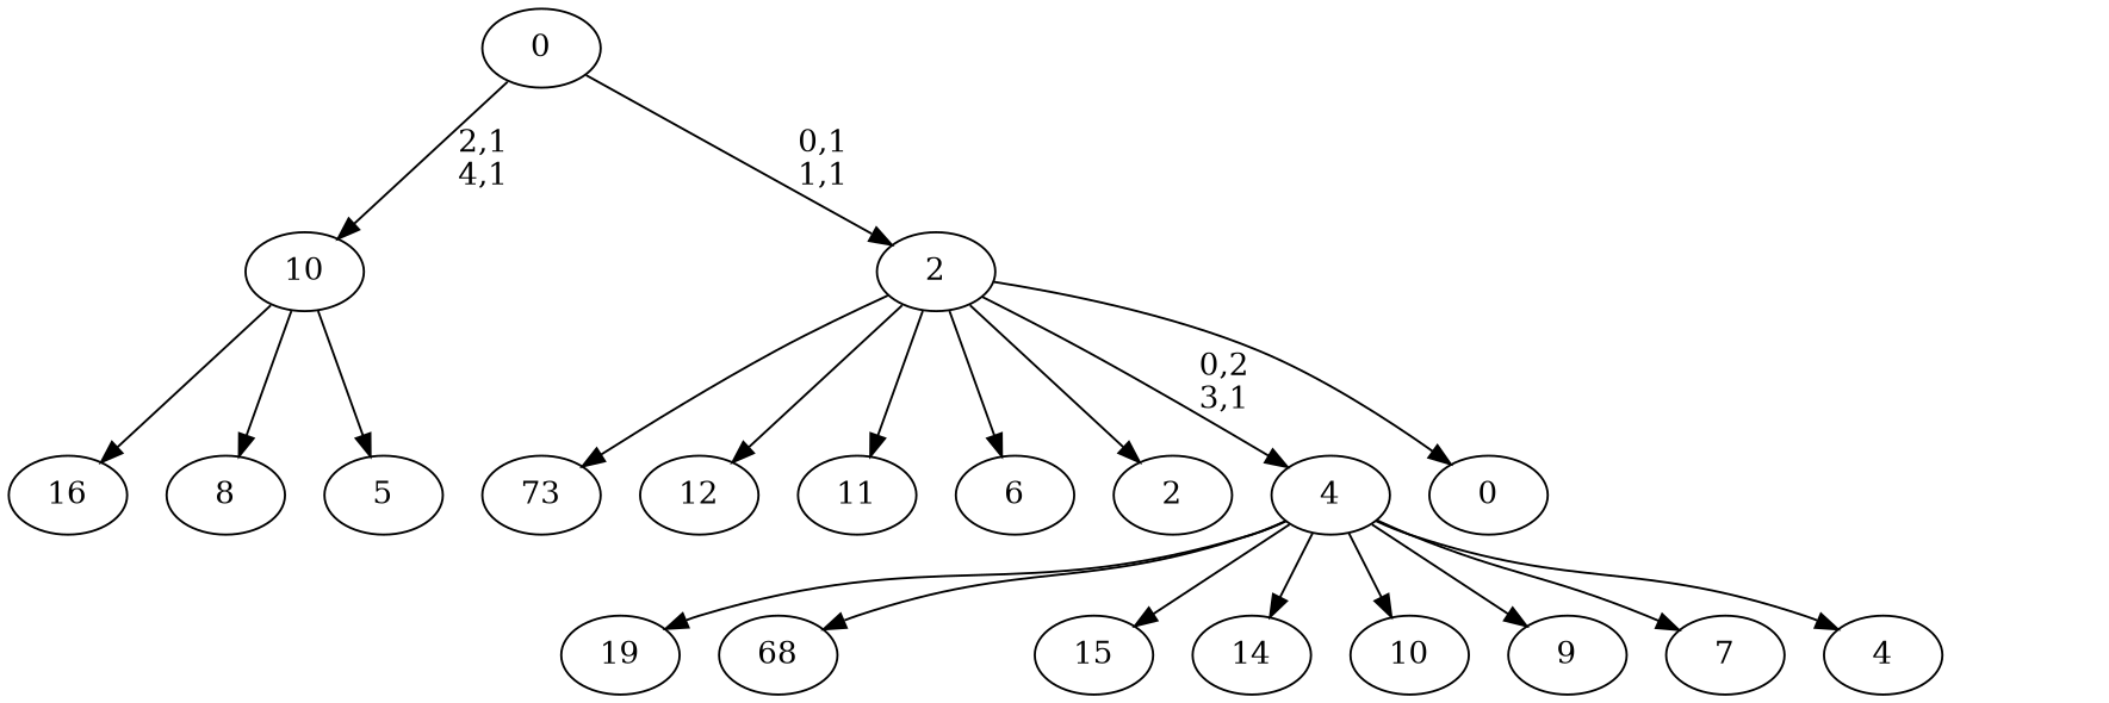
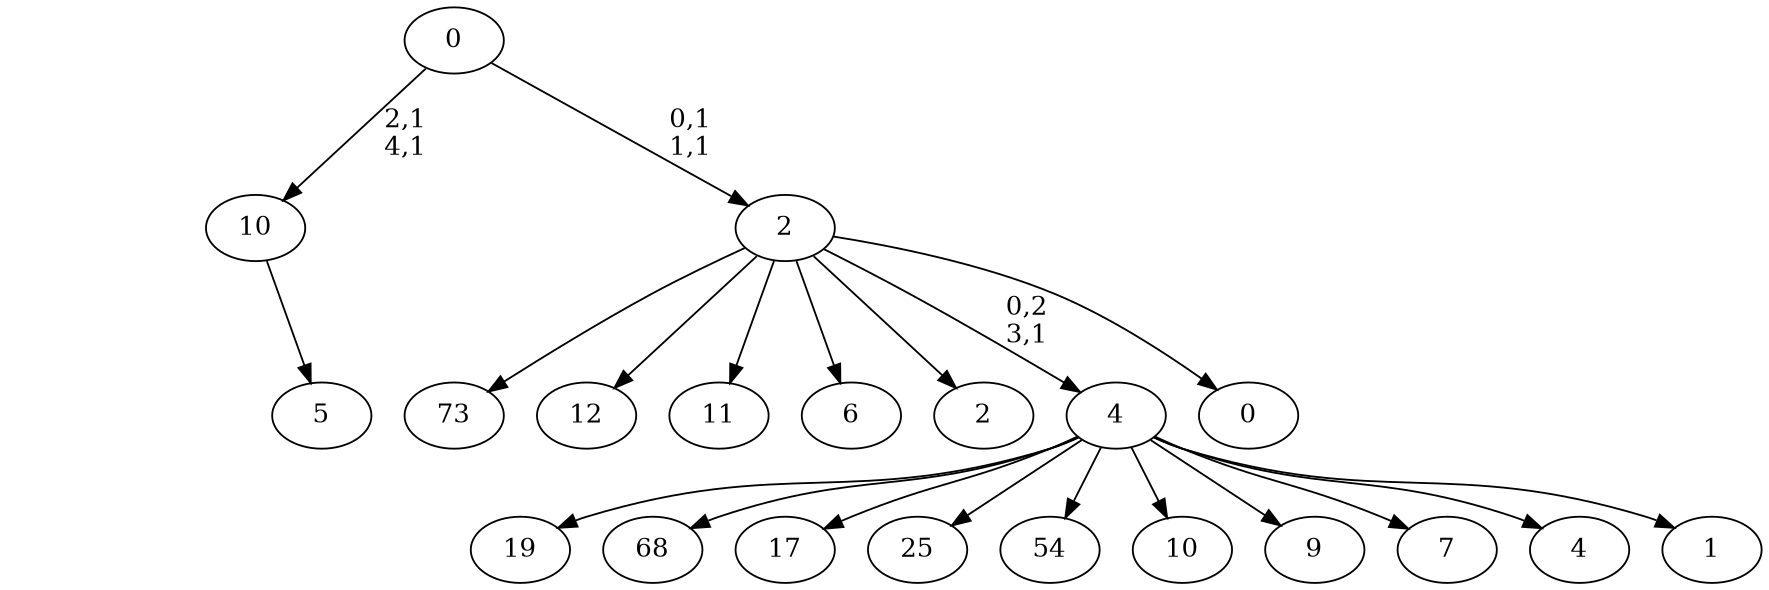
  digraph {
    n1 [label=19]
    n2 [label=68]
-   n4 [label=16]
-   n5 [label=15]
-   n6 [label=14]
+   n3 [label=17]
+   n5 [label=25]
+   n6 [label=54]
    n7 [label=73]
    n8 [label=12]
    n9 [label=11]
    n10 [label=10]
    n11 [label=9]
-   n12 [label=8]
    n13 [label=7]
    n14 [label=6]
    n15 [label=5]
    10
    n17 [label=4]
    n18 [label=2]
+   n19 [label=1]
    4
    n21 [label=0]
    2
    0
-   10 -> n4
-   10 -> n12
    10 -> n15
    4 -> n1
    4 -> n2
+   4 -> n3
    4 -> n5
    4 -> n6
    4 -> n10
    4 -> n11
    4 -> n13
    4 -> n17
+   4 -> n19
    2 -> n7
    2 -> n8
    2 -> n9
    2 -> n14
    2 -> n18
    2 -> 4 [label="0,2\n3,1"]
    2 -> n21
    0 -> 10 [label="2,1\n4,1"]
    0 -> 2 [label="0,1\n1,1"]
  }
